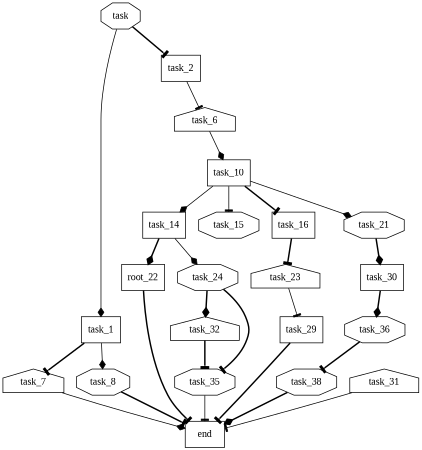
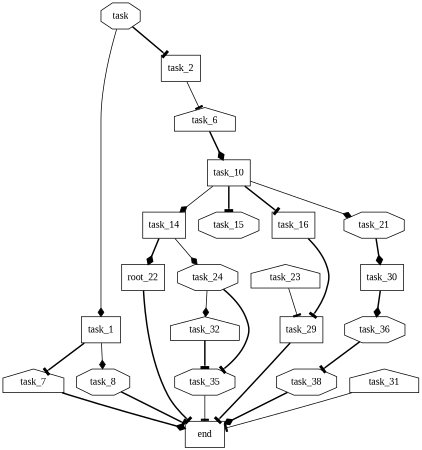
  digraph {
    fontname="Liberation Serif"
    node [fontname="Liberation Serif" shape=box]
    edge [arrowhead=tee fontname="Liberation Serif" style=bold]
    n1 [label=task shape=octagon]
    task_1
    task_2
    task_7 [shape=house]
    task_8 [shape=octagon]
    task_6 [shape=house]
    end
    task_10
    task_14
    task_15 [shape=octagon]
    task_16
    task_21 [shape=octagon]
    n13 [label=root_22]
    task_24 [shape=octagon]
    task_23 [shape=house]
    task_32 [shape=house]
    task_35 [shape=octagon]
    task_30
    task_29
    task_36 [shape=octagon]
    task_31 [shape=house]
    task_38 [shape=octagon]
    n1 -> task_1 [arrowhead=diamond style=solid]
    n1 -> task_2
    task_1 -> task_7
    task_1 -> task_8 [arrowhead=diamond style=solid]
    task_2 -> task_6 [style=solid]
-   task_7 -> end [arrowhead=diamond style=solid]
+   task_7 -> end [arrowhead=diamond]
    task_8 -> end
-   task_6 -> task_10 [arrowhead=diamond style=solid]
+   task_6 -> task_10 [arrowhead=diamond]
    task_10 -> task_14 [arrowhead=diamond style=solid]
-   task_10 -> task_15 [style=solid]
+   task_10 -> task_15
    task_10 -> task_16
    task_10 -> task_21 [arrowhead=diamond style=solid]
    task_14 -> n13 [arrowhead=diamond]
    task_14 -> task_24 [arrowhead=diamond style=solid]
-   task_16 -> task_23
+   task_16 -> task_29
    task_21 -> task_30 [arrowhead=diamond]
    n13 -> end
-   task_24 -> task_32 [arrowhead=diamond]
+   task_24 -> task_32 [arrowhead=diamond style=solid]
    task_24 -> task_35
    task_23 -> task_29 [style=solid]
    task_32 -> task_35
    task_35 -> end [style=solid]
    task_30 -> task_36 [arrowhead=diamond]
    task_29 -> end
    task_36 -> task_38
    task_31 -> end [style=solid]
    task_38 -> end [arrowhead=diamond]
  }
